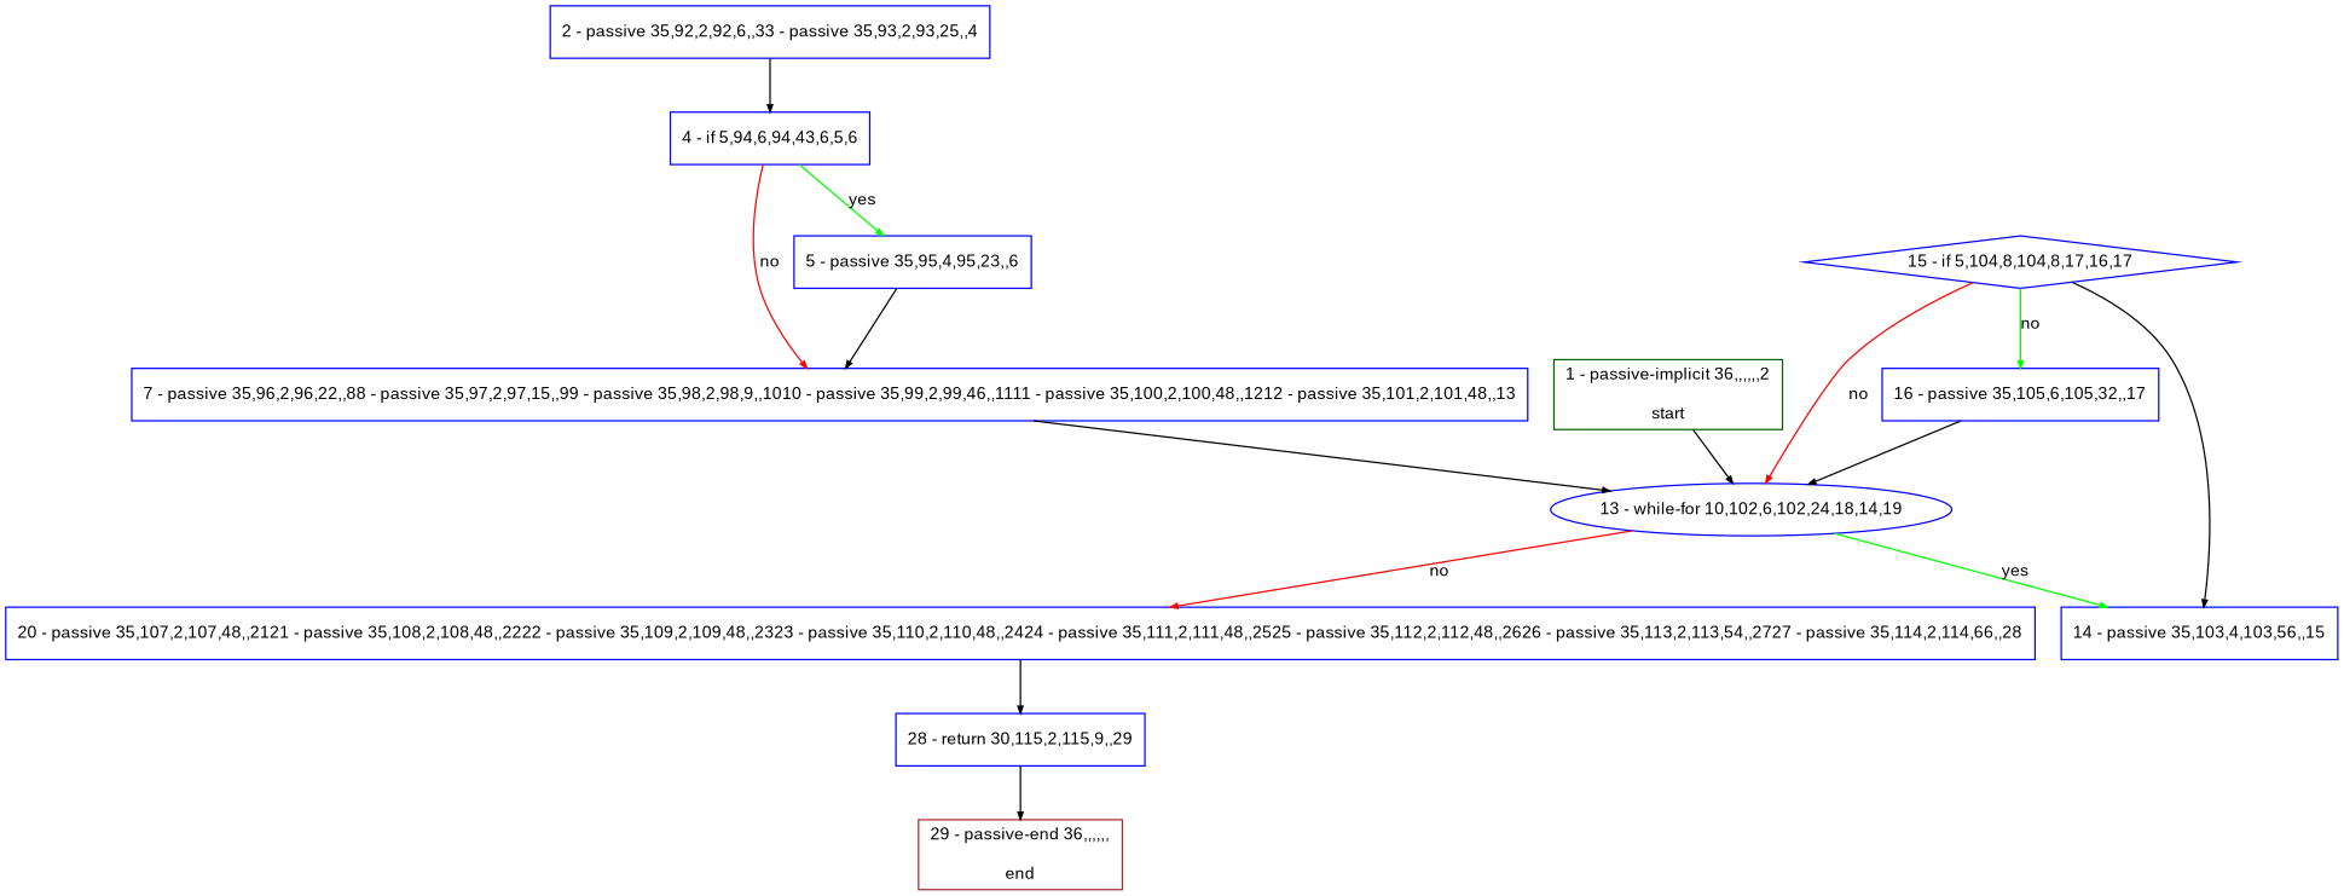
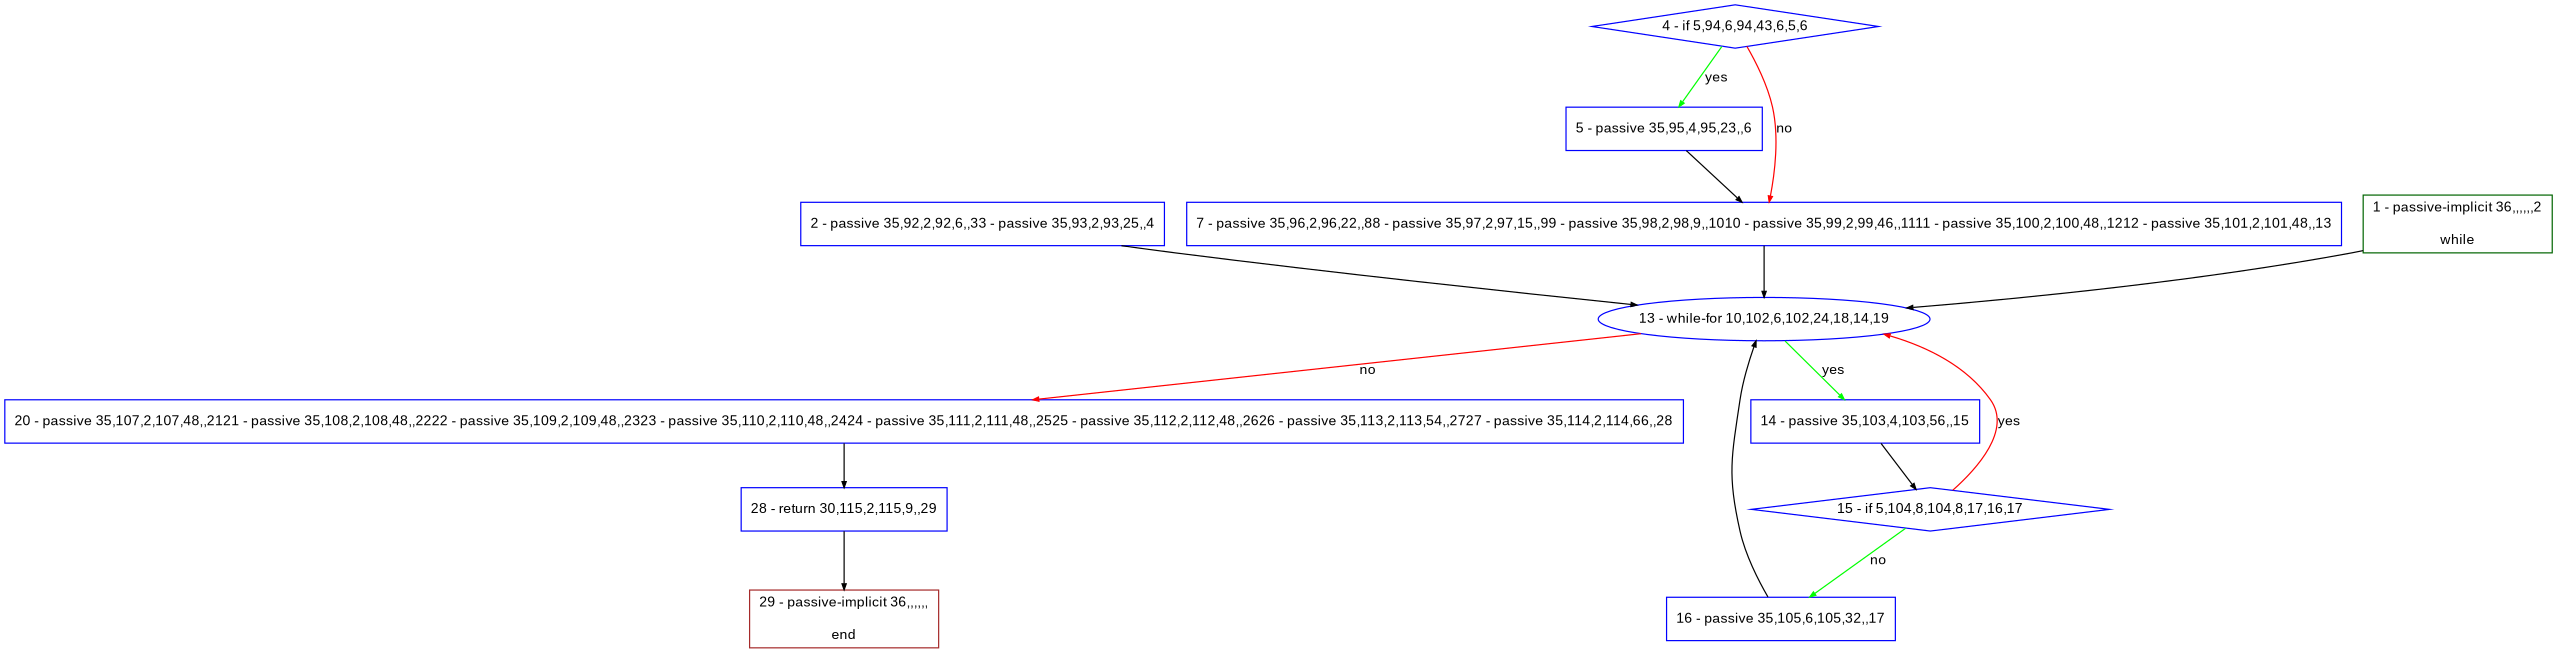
  digraph {
    bgcolor=white
    compound=true
    fillcolor="#FFFFCC"
    fontname=Arial
    fontsize=12
    pack=true
    packmode=clust
    style="rounded,filled"
    node [color="#0000ff" compound=true fillcolor="#ffffff" fixedsize=false fontname=Arial fontsize=12 node_initialized=no shape=box style=filled]
    edge [arrowhead=normal arrowsize=0.5 arrowtail=none color="#000000" compound=true dir=forward fontcolor=black fontname=Arial fontsize=12]
    n1 [label="2 - passive 35,92,2,92,6,,33 - passive 35,93,2,93,25,,4"]
-   n2 [label="4 - if 5,94,6,94,43,6,5,6"]
+   n2 [label="4 - if 5,94,6,94,43,6,5,6" shape=diamond]
    n3 [label="5 - passive 35,95,4,95,23,,6"]
    n4 [label="7 - passive 35,96,2,96,22,,88 - passive 35,97,2,97,15,,99 - passive 35,98,2,98,9,,1010 - passive 35,99,2,99,46,,1111 - passive 35,100,2,100,48,,1212 - passive 35,101,2,101,48,,13"]
-   n5 [color="#006400" label="1 - passive-implicit 36,,,,,,2\n\nstart"]
+   n5 [color="#006400" label="1 - passive-implicit 36,,,,,,2\n\nwhile"]
    n6 [label="13 - while-for 10,102,6,102,24,18,14,19" shape=oval]
    n7 [label="14 - passive 35,103,4,103,56,,15"]
    n8 [label="20 - passive 35,107,2,107,48,,2121 - passive 35,108,2,108,48,,2222 - passive 35,109,2,109,48,,2323 - passive 35,110,2,110,48,,2424 - passive 35,111,2,111,48,,2525 - passive 35,112,2,112,48,,2626 - passive 35,113,2,113,54,,2727 - passive 35,114,2,114,66,,28"]
    n9 [label="15 - if 5,104,8,104,8,17,16,17" shape=diamond]
    n10 [label="28 - return 30,115,2,115,9,,29"]
    n11 [label="16 - passive 35,105,6,105,32,,17"]
-   n12 [color="#a52a2a" label="29 - passive-end 36,,,,,,\n\nend"]
-   n1 -> n2
+   n12 [color="#a52a2a" label="29 - passive-implicit 36,,,,,,\n\nend"]
+   n1 -> n6
    n2 -> n3 [color="#00ff00" label=yes]
    n2 -> n4 [color="#ff0000" label=no]
    n3 -> n4
    n4 -> n6
    n5 -> n6
    n6 -> n7 [color="#00ff00" label=yes]
    n6 -> n8 [color="#ff0000" label=no]
-   n9 -> n7
+   n7 -> n9
    n8 -> n10
-   n9 -> n6 [color="#ff0000" label=no]
+   n9 -> n6 [color="#ff0000" label=yes]
    n9 -> n11 [color="#00ff00" label=no]
    n10 -> n12
    n11 -> n6
  }
